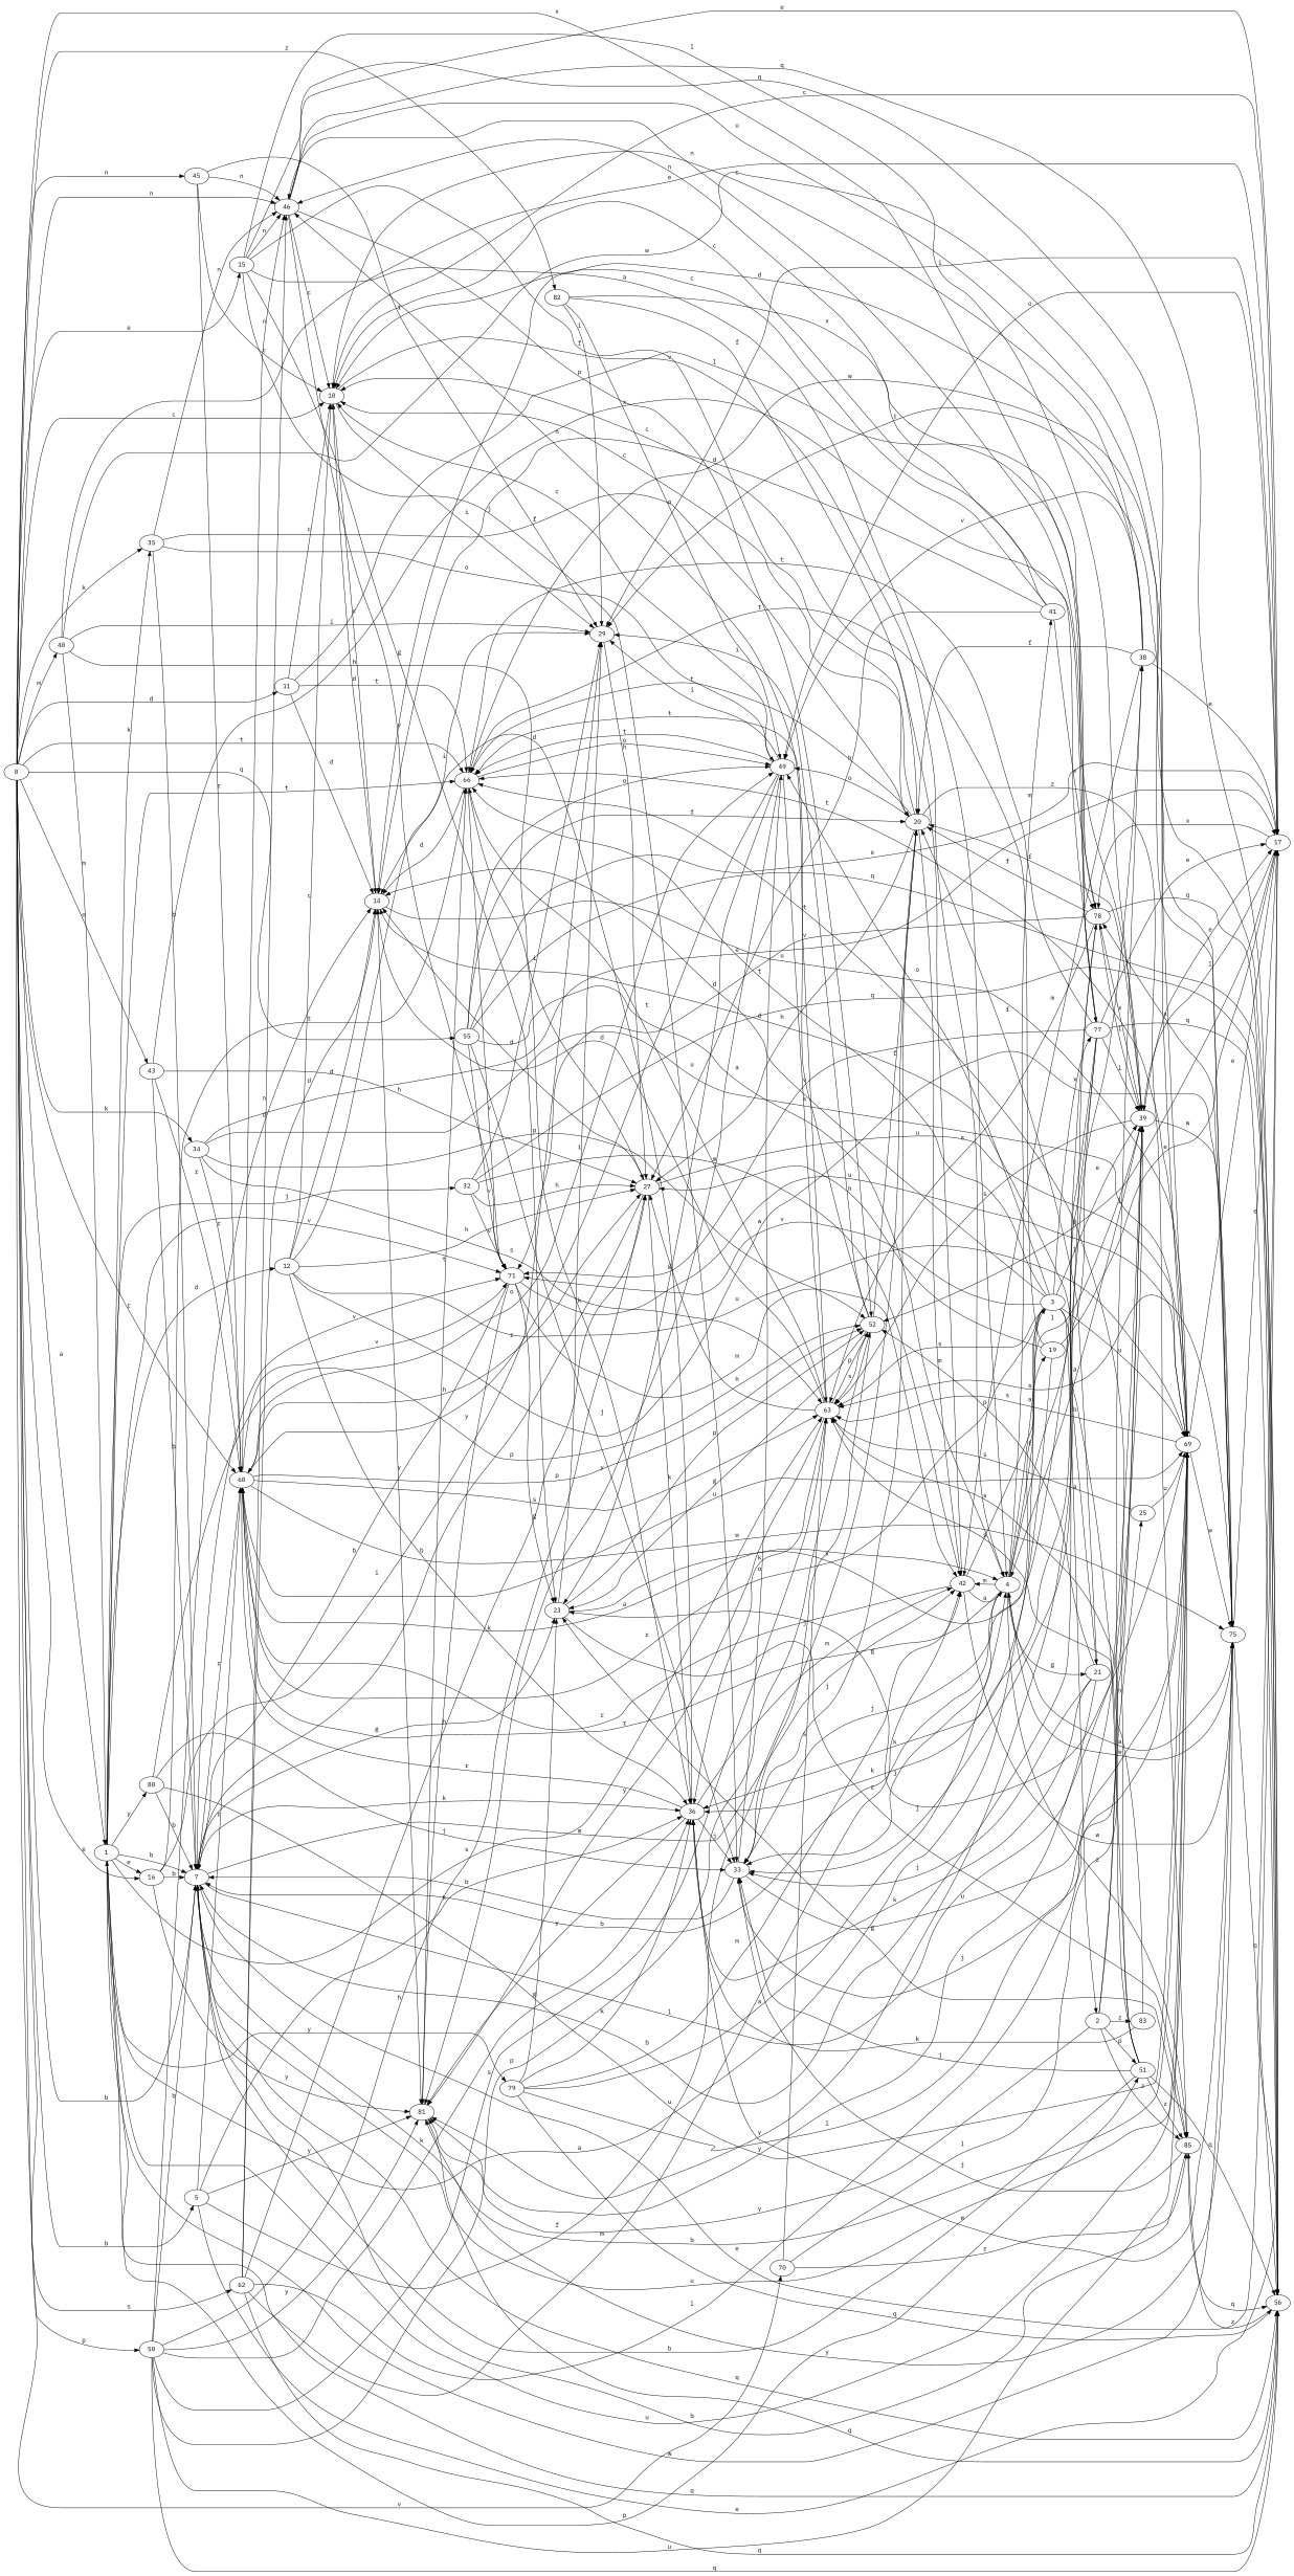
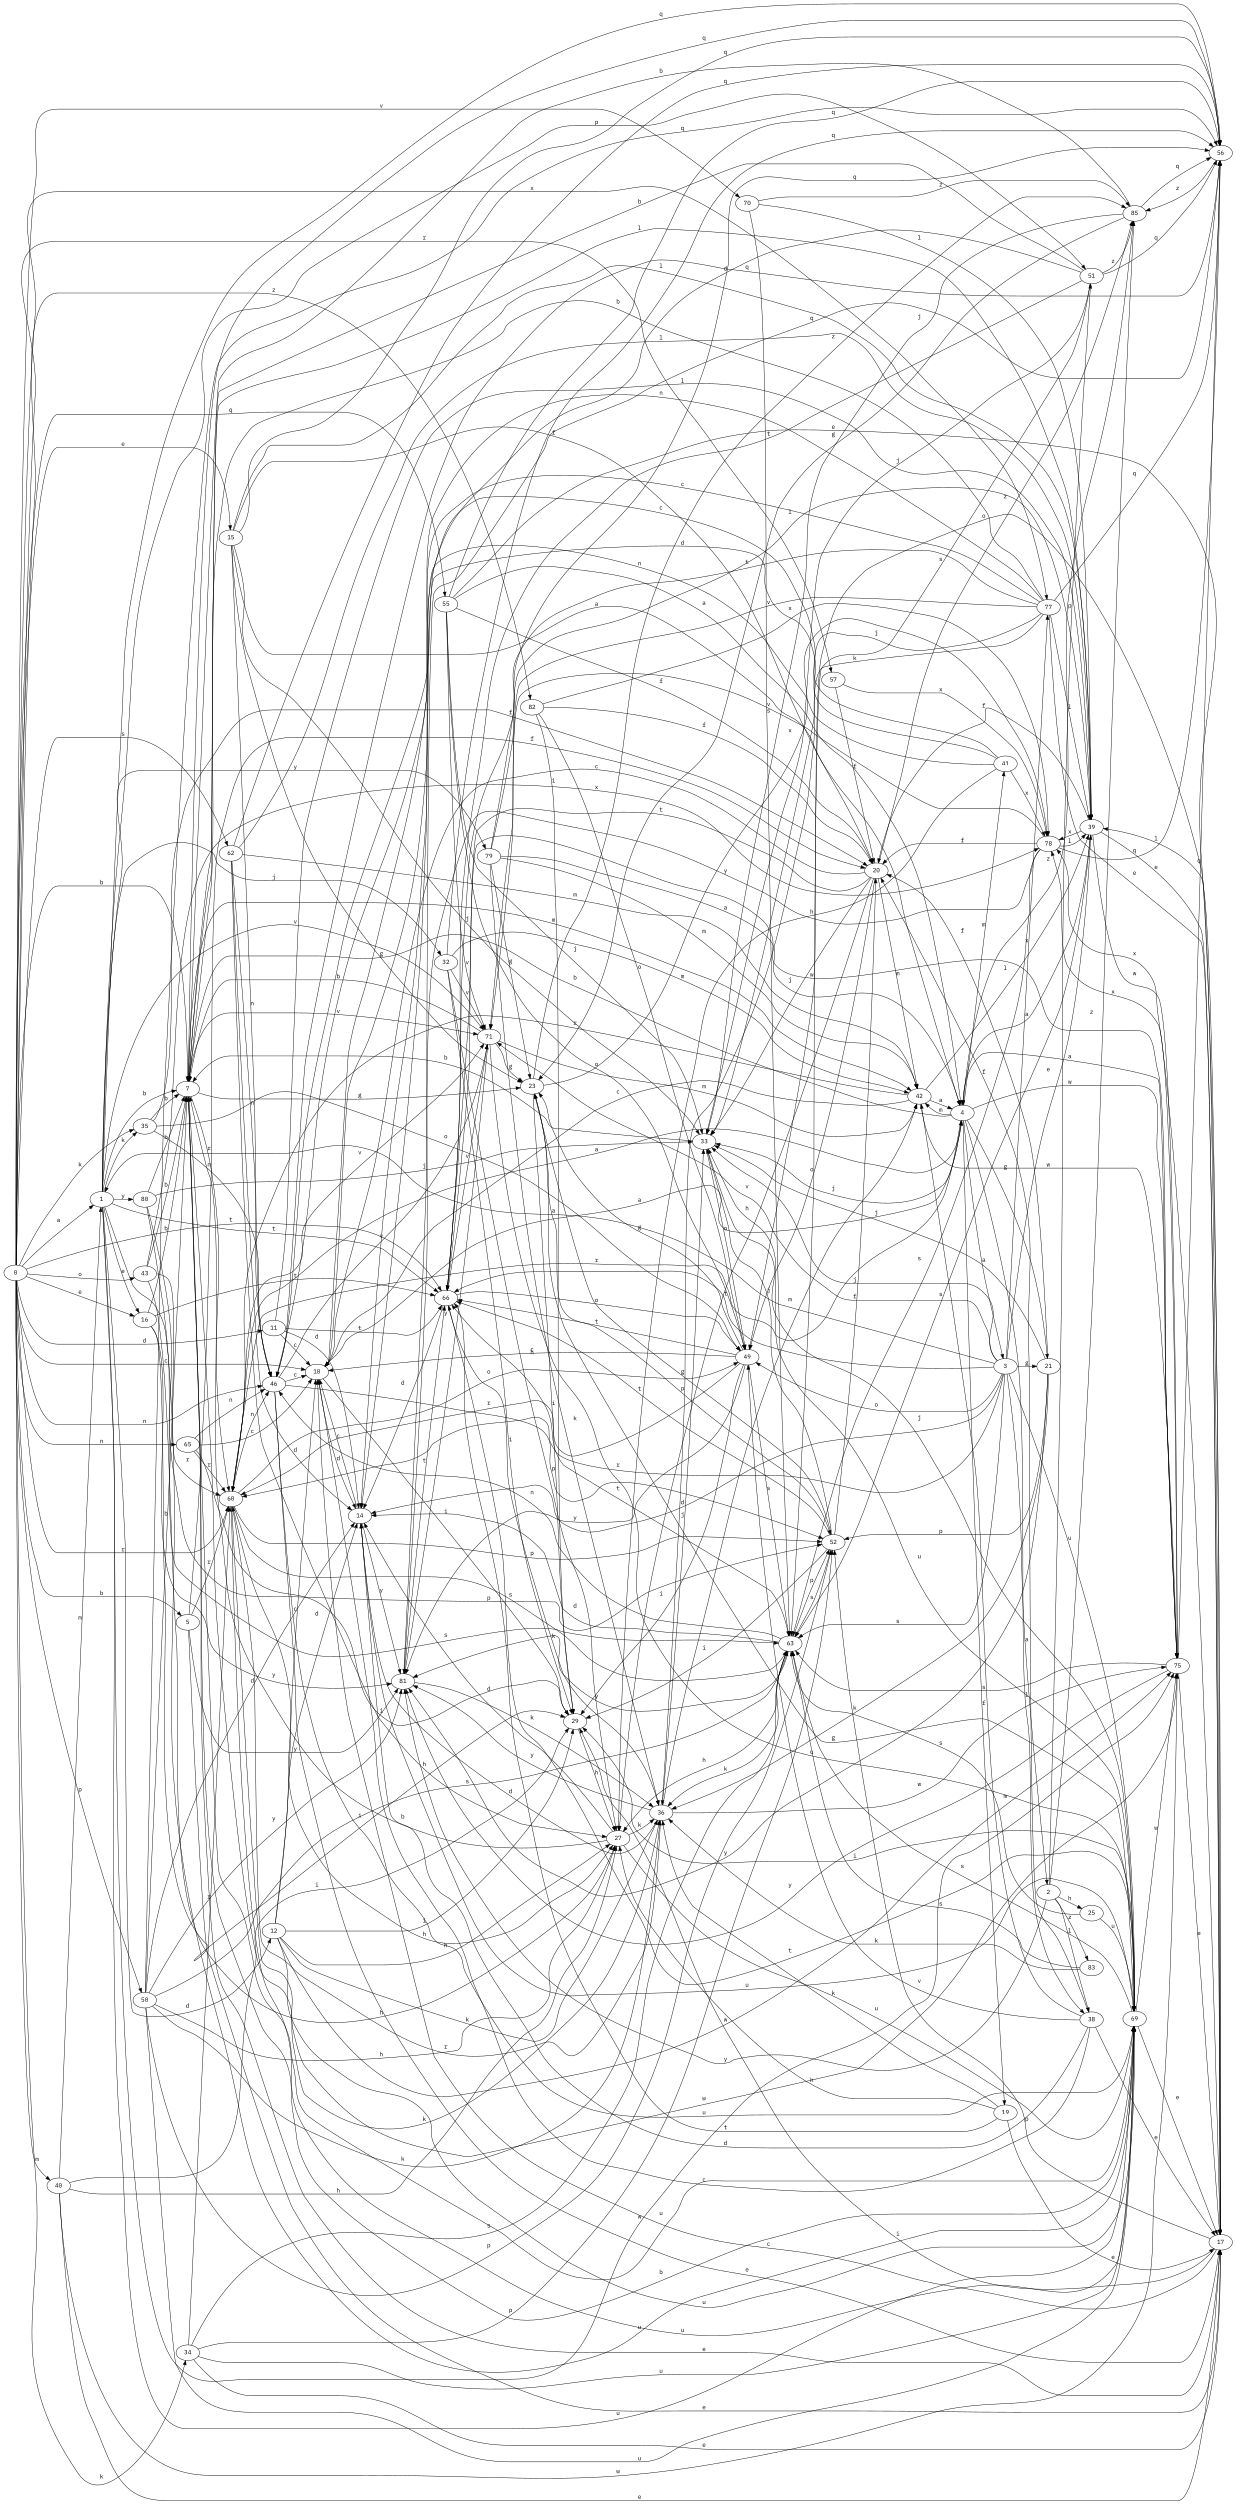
  strict digraph {
    fontname="IBM Plex Mono"
    rankdir=LR
    node [fontname="IBM Plex Mono"]
    edge [fontname="IBM Plex Mono"]
    0
    1
    5
    7
    10
    11
    15
    16
    34
    35
    40
-   45
+   45 [label=65]
    46
    n14 [label=43]
    50
    55
+   57
    60
    62
    66
    70
    77
    82
    12
    32
    51
    56
    63
    69
    71
    75
    79
    80
    81
    17
    20
    42
    23
    36
    39
    14
    4
    29
    33
    52
    49
    27
    78
    85
    2
    25
    38
    83
    3
    21
    19
    41
    0 -> 1 [label=a]
    0 -> 5 [label=b]
    0 -> 7 [label=b]
    0 -> 10 [label=c]
    0 -> 11 [label=d]
    0 -> 15 [label=e]
    0 -> 16 [label=e]
    0 -> 34 [label=k]
    0 -> 35 [label=k]
    0 -> 40 [label=m]
    0 -> 45 [label=n]
    0 -> 46 [label=n]
    0 -> n14 [label=o]
    0 -> 50 [label=p]
    0 -> 55 [label=q]
+   0 -> 57 [label=r]
    0 -> 60 [label=r]
    0 -> 62 [label=s]
    0 -> 66 [label=t]
    0 -> 70 [label=v]
    0 -> 77 [label=x]
    0 -> 82 [label=z]
    1 -> 7 [label=b]
    1 -> 16 [label=e]
    1 -> 35 [label=k]
    1 -> 66 [label=t]
    1 -> 12 [label=d]
    1 -> 32 [label=j]
    1 -> 51 [label=p]
    1 -> 56 [label=q]
    1 -> 63 [label=s]
    1 -> 69 [label=u]
    1 -> 71 [label=v]
    1 -> 75 [label=w]
    1 -> 79 [label=y]
    1 -> 80 [label=y]
    5 -> 60 [label=r]
    5 -> 81 [label=y]
    5 -> 17 [label=e]
    5 -> 20 [label=f]
    7 -> 60 [label=r]
    7 -> 56 [label=q]
    7 -> 69 [label=u]
    7 -> 71 [label=v]
    7 -> 17 [label=e]
    7 -> 42 [label=m]
    7 -> 23 [label=g]
    7 -> 36 [label=k]
    7 -> 39 [label=l]
    10 -> 14 [label=d]
-   10 -> 4 [label=v]
+   10 -> 4 [label=a]
    10 -> 29 [label=i]
    11 -> 10 [label=c]
    11 -> 66 [label=t]
    11 -> 39 [label=l]
    11 -> 14 [label=d]
    15 -> 46 [label=n]
    15 -> 56 [label=q]
    15 -> 20 [label=f]
    15 -> 23 [label=g]
    15 -> 39 [label=l]
    15 -> 4 [label=a]
    15 -> 33 [label=j]
    16 -> 7 [label=b]
    16 -> 66 [label=t]
    16 -> 81 [label=y]
    16 -> 29 [label=i]
    34 -> 60 [label=r]
    34 -> 63 [label=s]
    34 -> 69 [label=u]
    34 -> 17 [label=e]
    34 -> 52 [label=p]
    35 -> 7 [label=b]
    35 -> 46 [label=n]
    35 -> 20 [label=f]
    35 -> 49 [label=o]
    40 -> 1 [label=m]
    40 -> 75 [label=w]
    40 -> 17 [label=e]
    40 -> 29 [label=i]
    40 -> 27 [label=h]
    45 -> 10 [label=c]
    45 -> 46 [label=n]
    45 -> 60 [label=r]
    45 -> 29 [label=i]
    46 -> 10 [label=c]
    46 -> 56 [label=q]
    46 -> 69 [label=u]
    46 -> 71 [label=v]
    46 -> 17 [label=e]
    46 -> 52 [label=p]
    n14 -> 7 [label=b]
    n14 -> 60 [label=r]
    n14 -> 27 [label=h]
    n14 -> 78 [label=x]
    50 -> 7 [label=b]
    50 -> 56 [label=q]
    50 -> 63 [label=s]
    50 -> 69 [label=u]
    50 -> 81 [label=y]
    50 -> 36 [label=k]
    50 -> 14 [label=d]
    50 -> 52 [label=p]
    50 -> 27 [label=h]
    55 -> 56 [label=q]
    55 -> 71 [label=v]
    55 -> 17 [label=e]
    55 -> 20 [label=f]
    55 -> 4 [label=a]
    55 -> 33 [label=j]
    55 -> 49 [label=o]
+   57 -> 20 [label=f]
+   57 -> 78 [label=x]
    60 -> 46 [label=n]
    60 -> 63 [label=s]
    60 -> 69 [label=u]
    60 -> 71 [label=v]
    60 -> 75 [label=w]
    60 -> 4 [label=a]
    60 -> 52 [label=p]
    60 -> 49 [label=o]
    60 -> 27 [label=h]
    62 -> 46 [label=n]
    62 -> 56 [label=q]
    62 -> 42 [label=m]
    62 -> 39 [label=l]
    62 -> 14 [label=d]
    62 -> 27 [label=h]
    66 -> 71 [label=v]
    66 -> 75 [label=w]
    66 -> 36 [label=k]
    66 -> 14 [label=d]
    66 -> 49 [label=o]
    70 -> 63 [label=s]
    70 -> 39 [label=l]
    70 -> 85 [label=z]
    77 -> 7 [label=b]
    77 -> 10 [label=c]
    77 -> 46 [label=n]
    77 -> 66 [label=t]
    77 -> 56 [label=q]
    77 -> 71 [label=v]
    77 -> 17 [label=e]
    77 -> 36 [label=k]
    77 -> 39 [label=l]
    77 -> 33 [label=j]
    82 -> 20 [label=f]
    82 -> 29 [label=i]
    82 -> 49 [label=o]
    82 -> 78 [label=x]
    12 -> 10 [label=c]
    12 -> 69 [label=u]
    12 -> 75 [label=w]
    12 -> 36 [label=k]
    12 -> 14 [label=d]
    12 -> 29 [label=i]
    12 -> 27 [label=h]
    32 -> 56 [label=q]
    32 -> 71 [label=v]
    32 -> 42 [label=m]
    32 -> 29 [label=i]
    32 -> 27 [label=h]
    51 -> 7 [label=b]
    51 -> 66 [label=t]
    51 -> 56 [label=q]
    51 -> 63 [label=s]
    51 -> 14 [label=d]
    51 -> 33 [label=j]
    51 -> 85 [label=z]
    56 -> 85 [label=z]
    63 -> 46 [label=n]
    63 -> 66 [label=t]
    63 -> 81 [label=y]
    63 -> 36 [label=k]
    63 -> 14 [label=d]
    63 -> 52 [label=p]
    63 -> 27 [label=h]
    69 -> 7 [label=b]
    69 -> 66 [label=t]
    69 -> 63 [label=s]
    69 -> 75 [label=w]
    69 -> 17 [label=e]
    69 -> 23 [label=g]
    69 -> 29 [label=i]
    69 -> 33 [label=j]
    71 -> 7 [label=b]
    71 -> 69 [label=u]
    71 -> 81 [label=y]
    71 -> 42 [label=m]
    71 -> 23 [label=g]
    75 -> 56 [label=q]
    75 -> 63 [label=s]
    75 -> 81 [label=y]
    75 -> 17 [label=e]
    75 -> 4 [label=a]
    75 -> 78 [label=x]
    79 -> 56 [label=q]
    79 -> 42 [label=m]
    79 -> 23 [label=g]
    79 -> 36 [label=k]
    79 -> 39 [label=l]
    79 -> 4 [label=a]
    80 -> 7 [label=b]
    80 -> 69 [label=u]
    80 -> 33 [label=j]
    80 -> 52 [label=p]
    81 -> 66 [label=t]
    81 -> 56 [label=q]
-   5 -> 36 [label=k]
+   81 -> 36 [label=k]
    17 -> 10 [label=c]
    17 -> 39 [label=l]
    17 -> 29 [label=i]
    17 -> 52 [label=p]
    17 -> 49 [label=o]
    17 -> 78 [label=x]
    20 -> 10 [label=c]
    20 -> 66 [label=t]
    20 -> 42 [label=m]
    20 -> 33 [label=j]
    20 -> 49 [label=o]
    20 -> 27 [label=h]
    20 -> 85 [label=z]
    42 -> 10 [label=c]
    42 -> 60 [label=r]
    42 -> 75 [label=w]
    42 -> 39 [label=l]
    42 -> 4 [label=a]
    23 -> 29 [label=i]
    23 -> 52 [label=p]
    23 -> 78 [label=x]
    23 -> 85 [label=z]
    36 -> 60 [label=r]
    36 -> 75 [label=w]
    36 -> 81 [label=y]
    36 -> 42 [label=m]
    36 -> 14 [label=d]
    36 -> 33 [label=j]
    39 -> 63 [label=s]
    39 -> 75 [label=w]
    39 -> 17 [label=e]
    39 -> 20 [label=f]
    39 -> 4 [label=a]
    39 -> 78 [label=x]
    14 -> 10 [label=c]
    14 -> 69 [label=u]
    14 -> 81 [label=y]
    4 -> 7 [label=b]
    4 -> 60 [label=r]
    4 -> 75 [label=w]
    4 -> 42 [label=m]
    4 -> 33 [label=j]
    4 -> 85 [label=z]
    4 -> 38 [label=l]
    4 -> 3 [label=a]
    4 -> 21 [label=g]
    4 -> 19 [label=f]
    4 -> 41 [label=m]
    29 -> 27 [label=h]
    33 -> 7 [label=b]
    33 -> 69 [label=u]
    33 -> 49 [label=o]
    52 -> 66 [label=t]
    52 -> 63 [label=s]
    52 -> 20 [label=f]
    52 -> 23 [label=g]
    52 -> 29 [label=i]
    52 -> 33 [label=j]
    49 -> 10 [label=c]
    49 -> 60 [label=r]
    49 -> 66 [label=t]
    49 -> 63 [label=s]
    49 -> 81 [label=y]
    49 -> 23 [label=g]
    49 -> 29 [label=i]
    27 -> 7 [label=b]
    27 -> 69 [label=u]
    27 -> 36 [label=k]
    27 -> 14 [label=d]
    78 -> 56 [label=q]
    78 -> 63 [label=s]
    78 -> 71 [label=v]
    78 -> 81 [label=y]
    78 -> 20 [label=f]
    78 -> 39 [label=l]
    85 -> 7 [label=b]
    85 -> 56 [label=q]
    85 -> 23 [label=g]
    85 -> 33 [label=j]
    2 -> 51 [label=p]
    2 -> 81 [label=y]
    2 -> 85 [label=z]
    2 -> 25 [label=h]
    2 -> 38 [label=l]
    2 -> 83 [label=z]
    25 -> 63 [label=s]
    25 -> 69 [label=u]
    38 -> 10 [label=c]
    38 -> 17 [label=e]
    38 -> 20 [label=f]
    38 -> 42 [label=m]
    38 -> 14 [label=d]
    38 -> 49 [label=v]
    83 -> 63 [label=s]
    83 -> 36 [label=k]
    3 -> 1 [label=a]
    3 -> 60 [label=r]
    3 -> 66 [label=t]
    3 -> 77 [label=x]
    3 -> 63 [label=s]
    3 -> 69 [label=u]
    3 -> 71 [label=v]
    3 -> 39 [label=e]
    3 -> 14 [label=d]
    3 -> 33 [label=j]
    3 -> 49 [label=o]
    3 -> 2 [label=a]
-   3 -> 21 [label=b]
+   3 -> 21 [label=g]
    21 -> 81 [label=y]
    21 -> 20 [label=f]
    21 -> 36 [label=k]
    21 -> 33 [label=j]
    21 -> 52 [label=p]
    19 -> 66 [label=t]
    19 -> 17 [label=e]
    19 -> 36 [label=k]
    19 -> 27 [label=h]
    41 -> 10 [label=c]
    41 -> 46 [label=n]
    41 -> 14 [label=d]
    41 -> 27 [label=h]
    41 -> 78 [label=x]
  }
